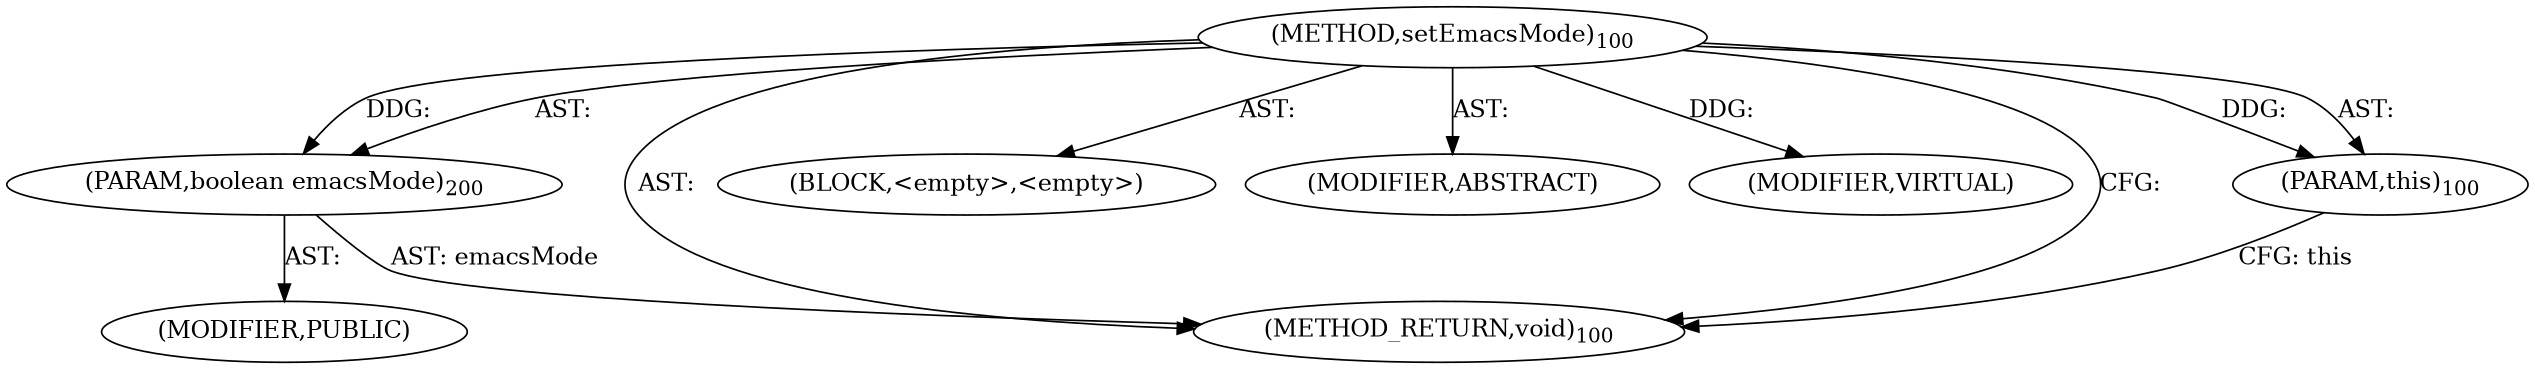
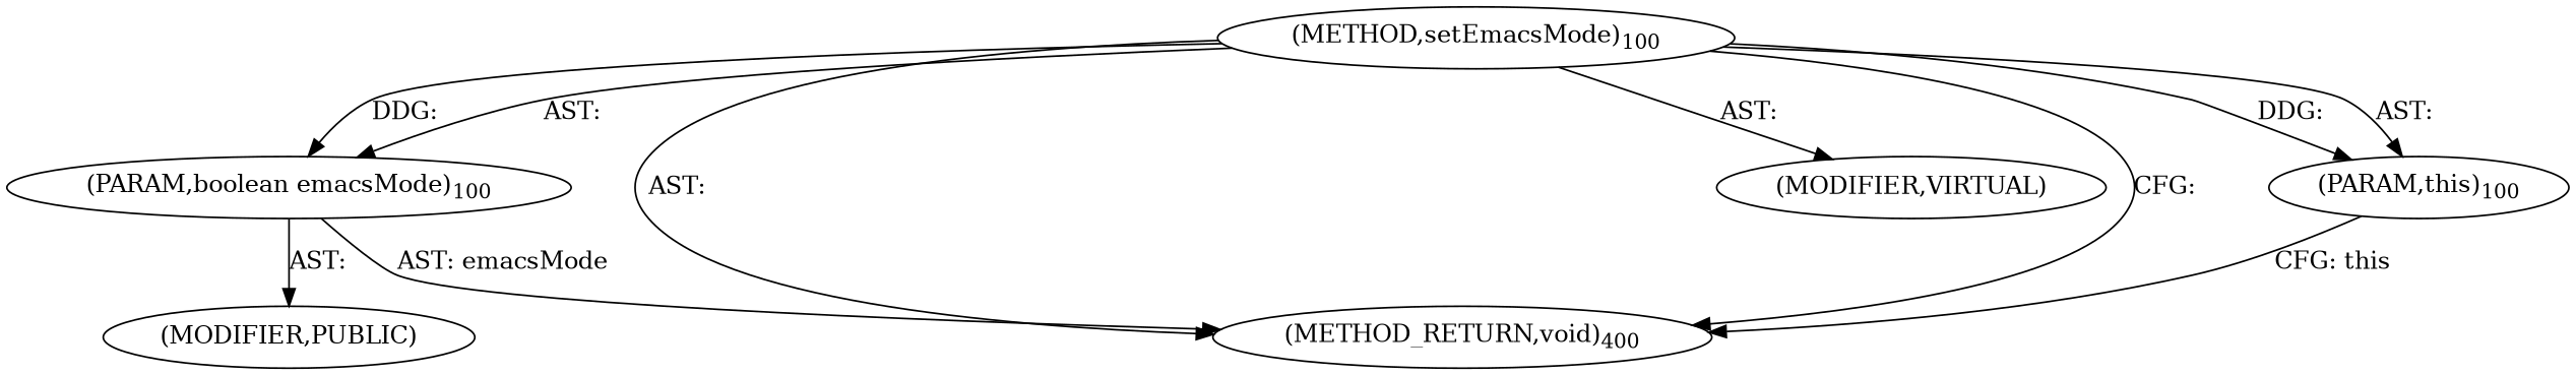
  digraph {
    n1 [label=<(METHOD,setEmacsMode)<SUB>100</SUB>>]
    n2 [label=<(PARAM,this)<SUB>100</SUB>>]
-   n3 [label=<(PARAM,boolean emacsMode)<SUB>200</SUB>>]
-   n4 [label=<(BLOCK,&lt;empty&gt;,&lt;empty&gt;)>]
-   n5 [label=<(MODIFIER,ABSTRACT)>]
+   n3 [label=<(PARAM,boolean emacsMode)<SUB>100</SUB>>]
    n6 [label=<(MODIFIER,VIRTUAL)>]
-   n7 [label=<(METHOD_RETURN,void)<SUB>100</SUB>>]
+   n7 [label=<(METHOD_RETURN,void)<SUB>400</SUB>>]
    n8 [label=<(MODIFIER,PUBLIC)>]
    n1 -> n2 [label="AST: "]
    n1 -> n2 [label="DDG: "]
    n1 -> n3 [label="AST: "]
    n1 -> n3 [label="DDG: "]
-   n1 -> n4 [label="AST: "]
-   n1 -> n5 [label="AST: "]
-   n1 -> n6 [label="DDG: "]
+   n1 -> n6 [label="AST: "]
    n1 -> n7 [label="AST: "]
    n1 -> n7 [label="CFG: "]
    n2 -> n7 [label="CFG: this"]
    n3 -> n7 [label="AST: emacsMode"]
    n3 -> n8 [label="AST: "]
  }
